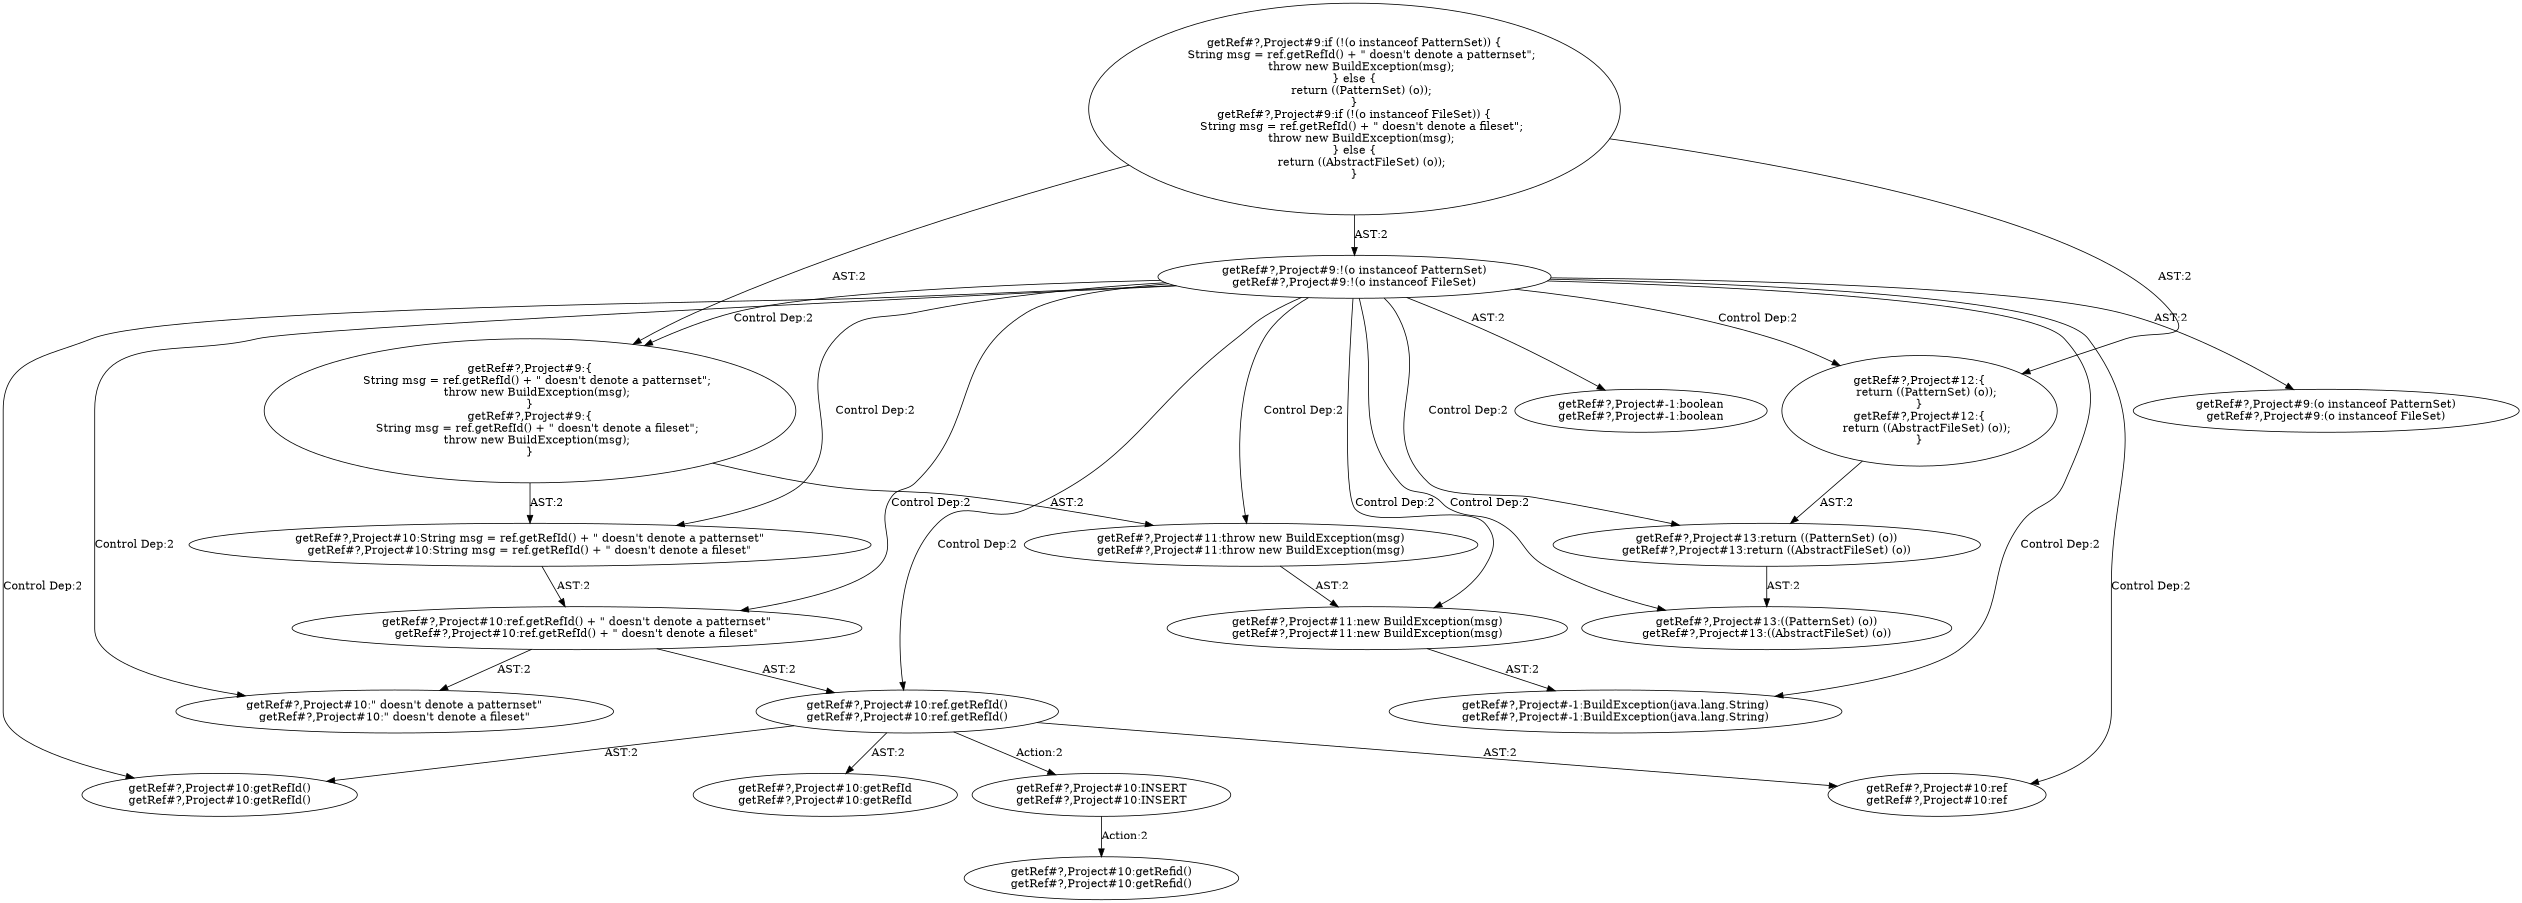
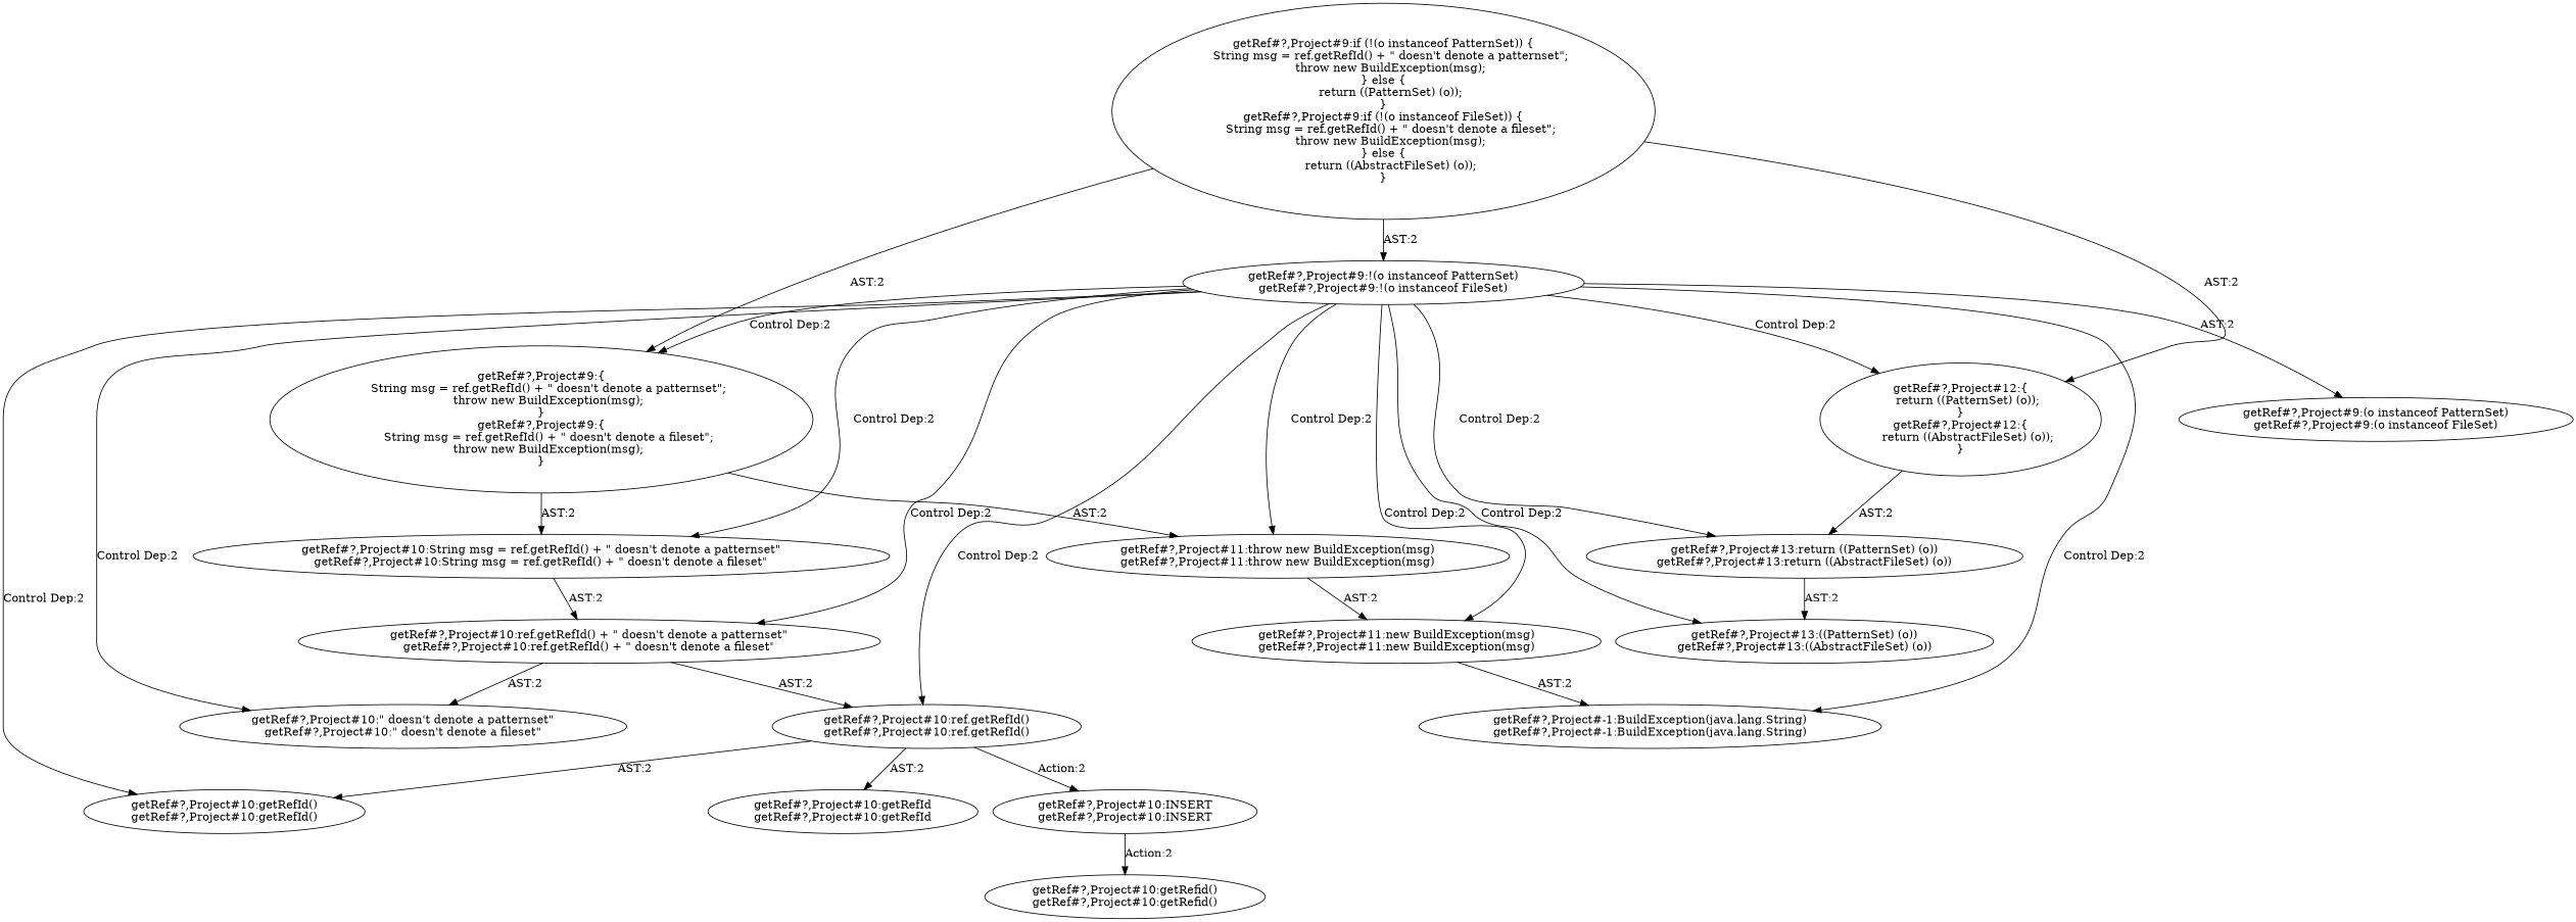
  digraph {
    node [shape=ellipse]
    n1 [label="getRef#?,Project#10:INSERT\ngetRef#?,Project#10:INSERT"]
    n2 [label="getRef#?,Project#10:getRefid()\ngetRef#?,Project#10:getRefid()"]
    n3 [label="getRef#?,Project#10:ref.getRefId()\ngetRef#?,Project#10:ref.getRefId()"]
    n4 [label="getRef#?,Project#10:getRefId()\ngetRef#?,Project#10:getRefId()"]
-   n5 [label="getRef#?,Project#10:ref\ngetRef#?,Project#10:ref"]
    n6 [label="getRef#?,Project#10:getRefId\ngetRef#?,Project#10:getRefId"]
    n7 [label="getRef#?,Project#9:!(o instanceof PatternSet)\ngetRef#?,Project#9:!(o instanceof FileSet)"]
-   n8 [label="getRef#?,Project#-1:boolean\ngetRef#?,Project#-1:boolean"]
    n9 [label="getRef#?,Project#9:(o instanceof PatternSet)\ngetRef#?,Project#9:(o instanceof FileSet)"]
    n10 [label="getRef#?,Project#9:\{\n    String msg = ref.getRefId() + \" doesn\'t denote a patternset\";\n    throw new BuildException(msg);\n\}\ngetRef#?,Project#9:\{\n    String msg = ref.getRefId() + \" doesn\'t denote a fileset\";\n    throw new BuildException(msg);\n\}"]
    n11 [label="getRef#?,Project#10:String msg = ref.getRefId() + \" doesn\'t denote a patternset\"\ngetRef#?,Project#10:String msg = ref.getRefId() + \" doesn\'t denote a fileset\""]
    n12 [label="getRef#?,Project#10:ref.getRefId() + \" doesn\'t denote a patternset\"\ngetRef#?,Project#10:ref.getRefId() + \" doesn\'t denote a fileset\""]
    n13 [label="getRef#?,Project#10:\" doesn\'t denote a patternset\"\ngetRef#?,Project#10:\" doesn\'t denote a fileset\""]
    n14 [label="getRef#?,Project#11:throw new BuildException(msg)\ngetRef#?,Project#11:throw new BuildException(msg)"]
    n15 [label="getRef#?,Project#11:new BuildException(msg)\ngetRef#?,Project#11:new BuildException(msg)"]
    n16 [label="getRef#?,Project#-1:BuildException(java.lang.String)\ngetRef#?,Project#-1:BuildException(java.lang.String)"]
    n17 [label="getRef#?,Project#12:\{\n    return ((PatternSet) (o));\n\}\ngetRef#?,Project#12:\{\n    return ((AbstractFileSet) (o));\n\}"]
    n18 [label="getRef#?,Project#13:return ((PatternSet) (o))\ngetRef#?,Project#13:return ((AbstractFileSet) (o))"]
    n19 [label="getRef#?,Project#13:((PatternSet) (o))\ngetRef#?,Project#13:((AbstractFileSet) (o))"]
    n20 [label="getRef#?,Project#9:if (!(o instanceof PatternSet)) \{\n    String msg = ref.getRefId() + \" doesn\'t denote a patternset\";\n    throw new BuildException(msg);\n\} else \{\n    return ((PatternSet) (o));\n\}\ngetRef#?,Project#9:if (!(o instanceof FileSet)) \{\n    String msg = ref.getRefId() + \" doesn\'t denote a fileset\";\n    throw new BuildException(msg);\n\} else \{\n    return ((AbstractFileSet) (o));\n\}"]
    n1 -> n2 [label="Action:2"]
    n3 -> n1 [label="Action:2"]
    n3 -> n4 [label="AST:2"]
-   n3 -> n5 [label="AST:2"]
    n3 -> n6 [label="AST:2"]
    n7 -> n3 [label="Control Dep:2"]
    n7 -> n4 [label="Control Dep:2"]
-   n7 -> n5 [label="Control Dep:2"]
-   n7 -> n8 [label="AST:2"]
    n7 -> n9 [label="AST:2"]
    n7 -> n10 [label="Control Dep:2"]
    n7 -> n11 [label="Control Dep:2"]
    n7 -> n12 [label="Control Dep:2"]
    n7 -> n13 [label="Control Dep:2"]
    n7 -> n14 [label="Control Dep:2"]
    n7 -> n15 [label="Control Dep:2"]
    n7 -> n16 [label="Control Dep:2"]
    n7 -> n17 [label="Control Dep:2"]
    n7 -> n18 [label="Control Dep:2"]
    n7 -> n19 [label="Control Dep:2"]
    n10 -> n11 [label="AST:2"]
    n10 -> n14 [label="AST:2"]
    n11 -> n12 [label="AST:2"]
    n12 -> n3 [label="AST:2"]
    n12 -> n13 [label="AST:2"]
    n14 -> n15 [label="AST:2"]
    n15 -> n16 [label="AST:2"]
    n17 -> n18 [label="AST:2"]
    n18 -> n19 [label="AST:2"]
    n20 -> n7 [label="AST:2"]
    n20 -> n10 [label="AST:2"]
    n20 -> n17 [label="AST:2"]
  }
